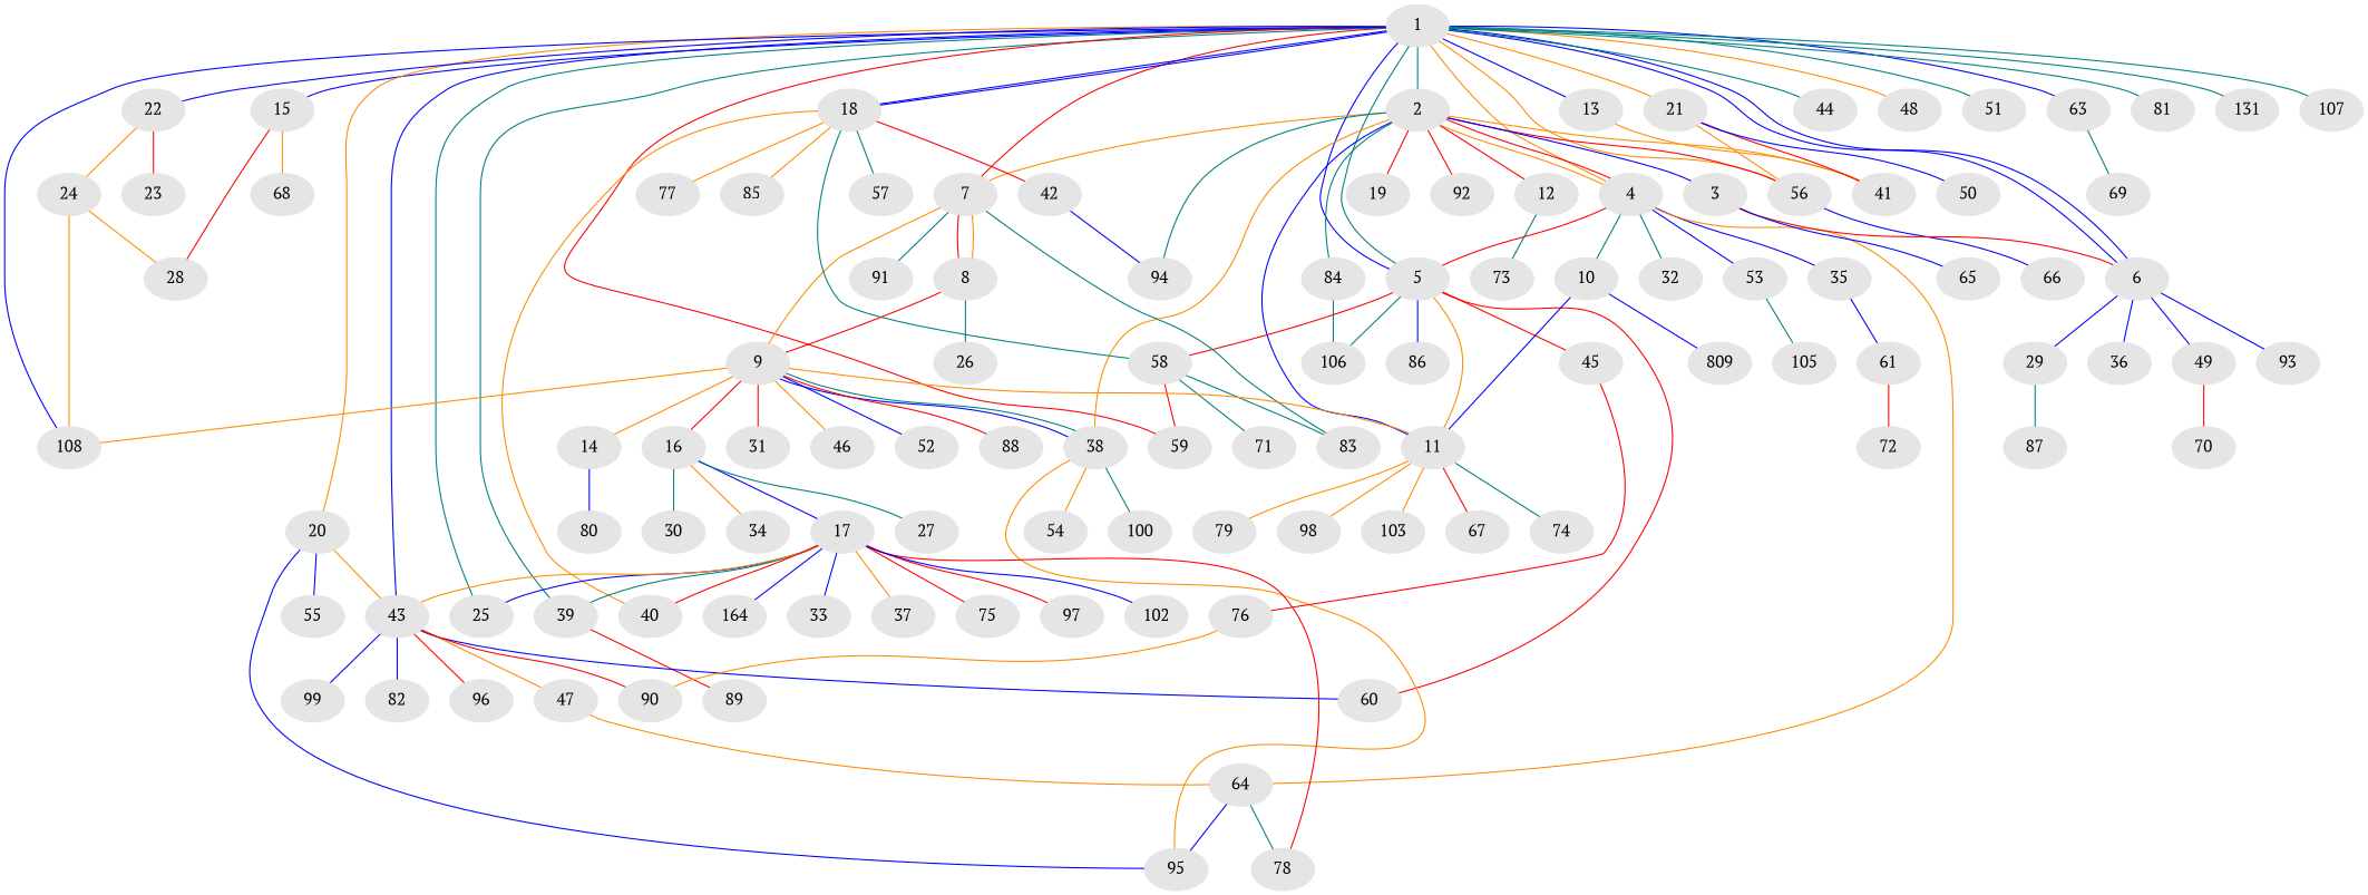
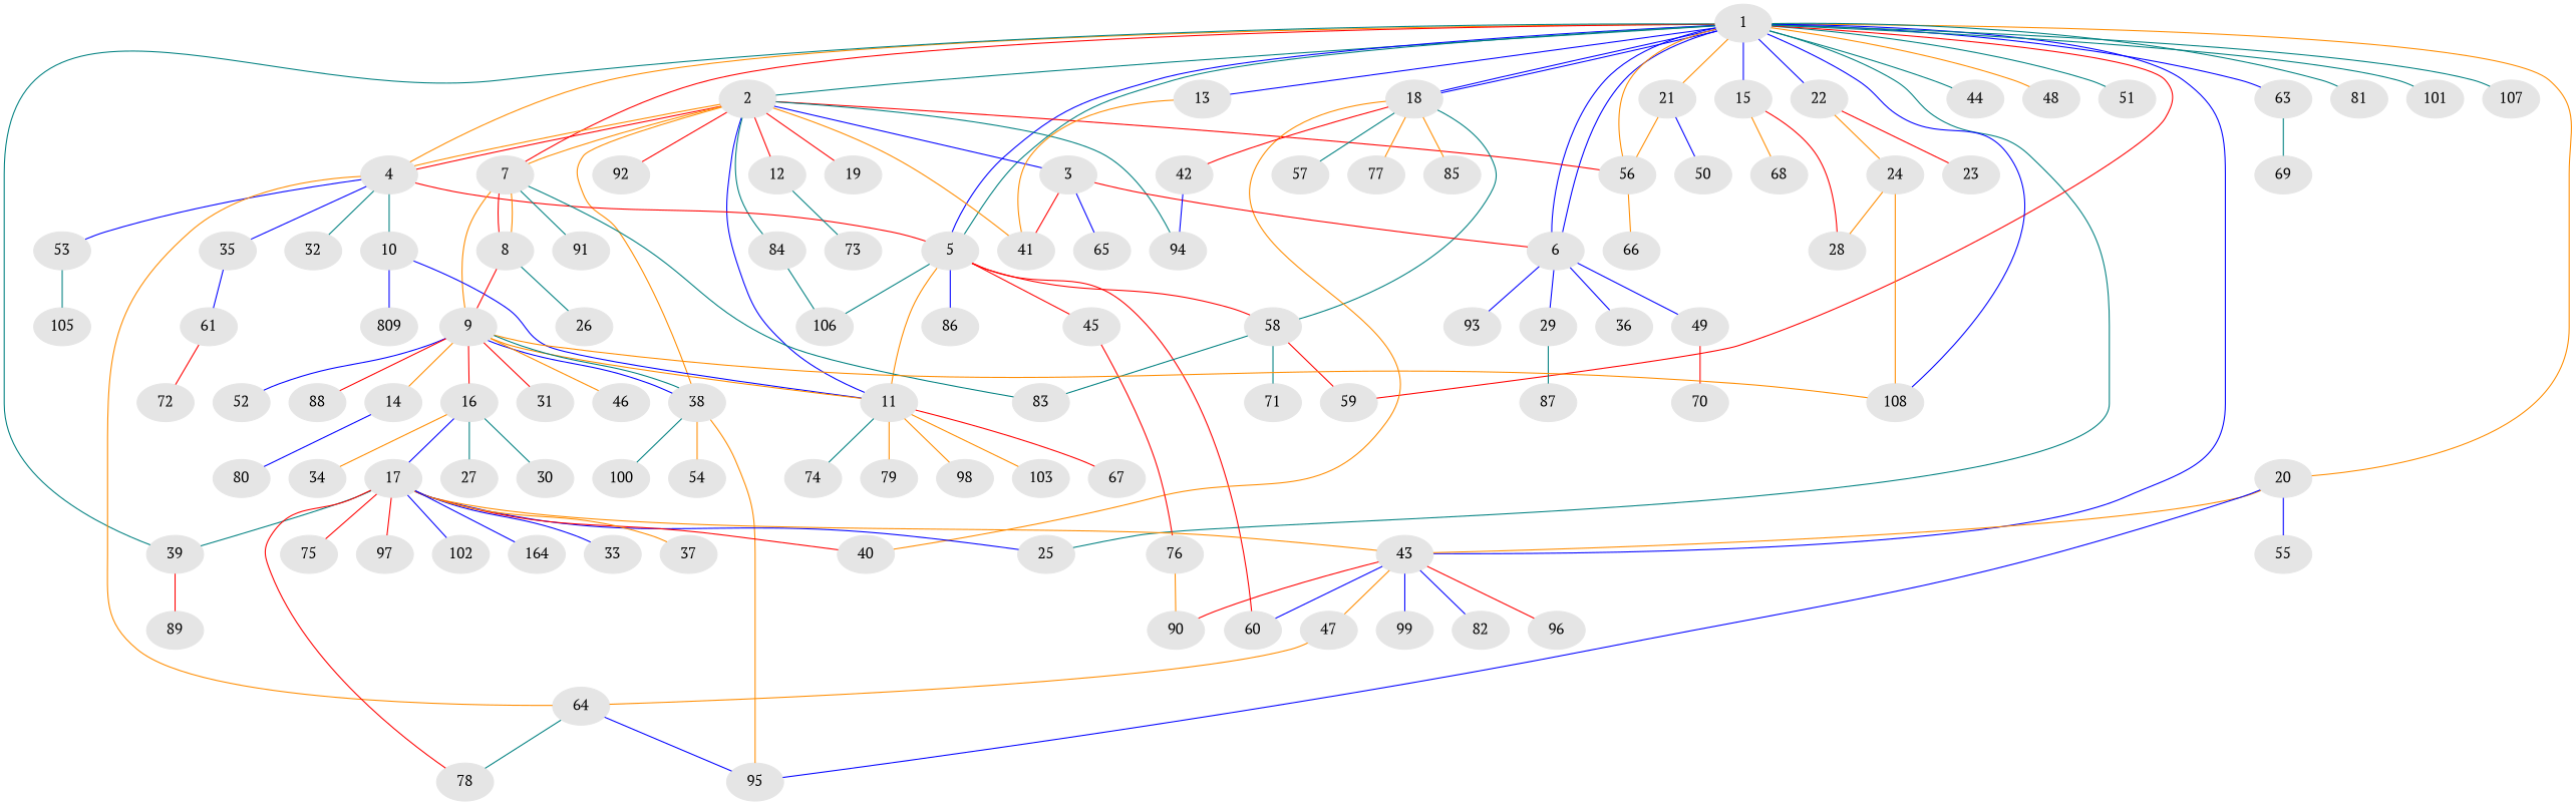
  graph {
    fontname="PT Serif"
    node [color=gray90 fontname="PT Serif" style=filled]
    edge [color=blue fontname="PT Serif"]
    1
    2
    4
    5
    6
    7
    13
    15
    18
    20
    21
    22
    25
    39
    43
    44
    48
    51
    56
    59
    63
    81
-   101 [label=131]
+   101
    107
    108
    3
    11
    12
    19
    38
    41
    84
    92
    94
    10
    32
    35
    53
    64
    45
    58
    60
    86
    106
    29
    36
    49
    93
    8
    9
    83
    91
    28
    68
    40
    42
    57
    77
    85
    55
    95
    50
    23
    24
    89
    47
    82
    90
    96
    99
    66
    69
    65
    67
    74
    79
    98
    103
    73
    54
    100
    n82 [label=809]
    61
    105
    78
    76
    71
    87
    70
    26
    14
    16
    31
    46
    52
    88
    80
    17
    27
    30
    34
    33
    37
    75
    97
    102
    n107 [label=164]
    72
    1 -- 2 [color=teal]
    1 -- 4 [color=darkorange]
    1 -- 5
    1 -- 5 [color=teal]
    1 -- 6
    1 -- 6
    1 -- 7 [color=red]
    1 -- 13
    1 -- 15
    1 -- 18
    1 -- 18
    1 -- 20 [color=darkorange]
    1 -- 21 [color=darkorange]
    1 -- 22
    1 -- 25 [color=teal]
    1 -- 39 [color=teal]
    1 -- 43
    1 -- 44 [color=teal]
    1 -- 48 [color=darkorange]
    1 -- 51 [color=teal]
    1 -- 56 [color=darkorange]
    1 -- 59 [color=red]
    1 -- 63
    1 -- 81 [color=teal]
    1 -- 101 [color=teal]
    1 -- 107 [color=teal]
    1 -- 108
    2 -- 4 [color=darkorange]
    2 -- 4 [color=red]
    2 -- 7 [color=darkorange]
    2 -- 56 [color=red]
    2 -- 3
    2 -- 11
    2 -- 12 [color=red]
    2 -- 19 [color=red]
    2 -- 38 [color=darkorange]
    2 -- 41 [color=darkorange]
    2 -- 84 [color=teal]
    2 -- 92 [color=red]
    2 -- 94 [color=teal]
    4 -- 5 [color=red]
    4 -- 10 [color=teal]
    4 -- 32 [color=teal]
    4 -- 35
    4 -- 53
    4 -- 64 [color=darkorange]
    5 -- 11 [color=darkorange]
    5 -- 45 [color=red]
    5 -- 58 [color=red]
    5 -- 60 [color=red]
    5 -- 86
    5 -- 106 [color=teal]
    6 -- 29
    6 -- 36
    6 -- 49
    6 -- 93
    7 -- 8 [color=red]
    7 -- 8 [color=darkorange]
    7 -- 9 [color=darkorange]
    7 -- 83 [color=teal]
    7 -- 91 [color=teal]
    13 -- 41 [color=darkorange]
    15 -- 28 [color=red]
    15 -- 68 [color=darkorange]
    18 -- 58 [color=teal]
    18 -- 40 [color=darkorange]
    18 -- 42 [color=red]
    18 -- 57 [color=teal]
    18 -- 77 [color=darkorange]
    18 -- 85 [color=darkorange]
    20 -- 43 [color=darkorange]
    20 -- 55
    20 -- 95
    21 -- 56 [color=darkorange]
-   21 -- 41 [color=red]
+   3 -- 41 [color=red]
    21 -- 50
    22 -- 23 [color=red]
    22 -- 24 [color=darkorange]
    39 -- 89 [color=red]
    43 -- 60
    43 -- 47 [color=darkorange]
    43 -- 82
    43 -- 90 [color=red]
    43 -- 96 [color=red]
    43 -- 99
-   56 -- 66
+   56 -- 66 [color=darkorange]
    63 -- 69 [color=teal]
    3 -- 6 [color=red]
    3 -- 65
    11 -- 67 [color=red]
    11 -- 74 [color=teal]
    11 -- 79 [color=darkorange]
    11 -- 98 [color=darkorange]
    11 -- 103 [color=darkorange]
    12 -- 73 [color=teal]
    38 -- 95 [color=darkorange]
    38 -- 54 [color=darkorange]
    38 -- 100 [color=teal]
    84 -- 106 [color=teal]
    10 -- 11
    10 -- n82
    35 -- 61
    53 -- 105 [color=teal]
    64 -- 95
    64 -- 78 [color=teal]
    45 -- 76 [color=red]
    58 -- 59 [color=red]
    58 -- 83 [color=teal]
    58 -- 71 [color=teal]
    29 -- 87 [color=teal]
    49 -- 70 [color=red]
    8 -- 9 [color=red]
    8 -- 26 [color=teal]
    9 -- 108 [color=darkorange]
    9 -- 11 [color=darkorange]
    9 -- 38
    9 -- 38 [color=teal]
    9 -- 14 [color=darkorange]
    9 -- 16 [color=red]
    9 -- 31 [color=red]
    9 -- 46 [color=darkorange]
    9 -- 52
    9 -- 88 [color=red]
    42 -- 94
    24 -- 108 [color=darkorange]
    24 -- 28 [color=darkorange]
    47 -- 64 [color=darkorange]
    61 -- 72 [color=red]
    76 -- 90 [color=darkorange]
    14 -- 80
    16 -- 17
    16 -- 27 [color=teal]
    16 -- 30 [color=teal]
    16 -- 34 [color=darkorange]
    17 -- 25
    17 -- 39 [color=teal]
    17 -- 43 [color=darkorange]
    17 -- 40 [color=red]
    17 -- 78 [color=red]
    17 -- 33
    17 -- 37 [color=darkorange]
    17 -- 75 [color=red]
    17 -- 97 [color=red]
    17 -- 102
    17 -- n107
  }
